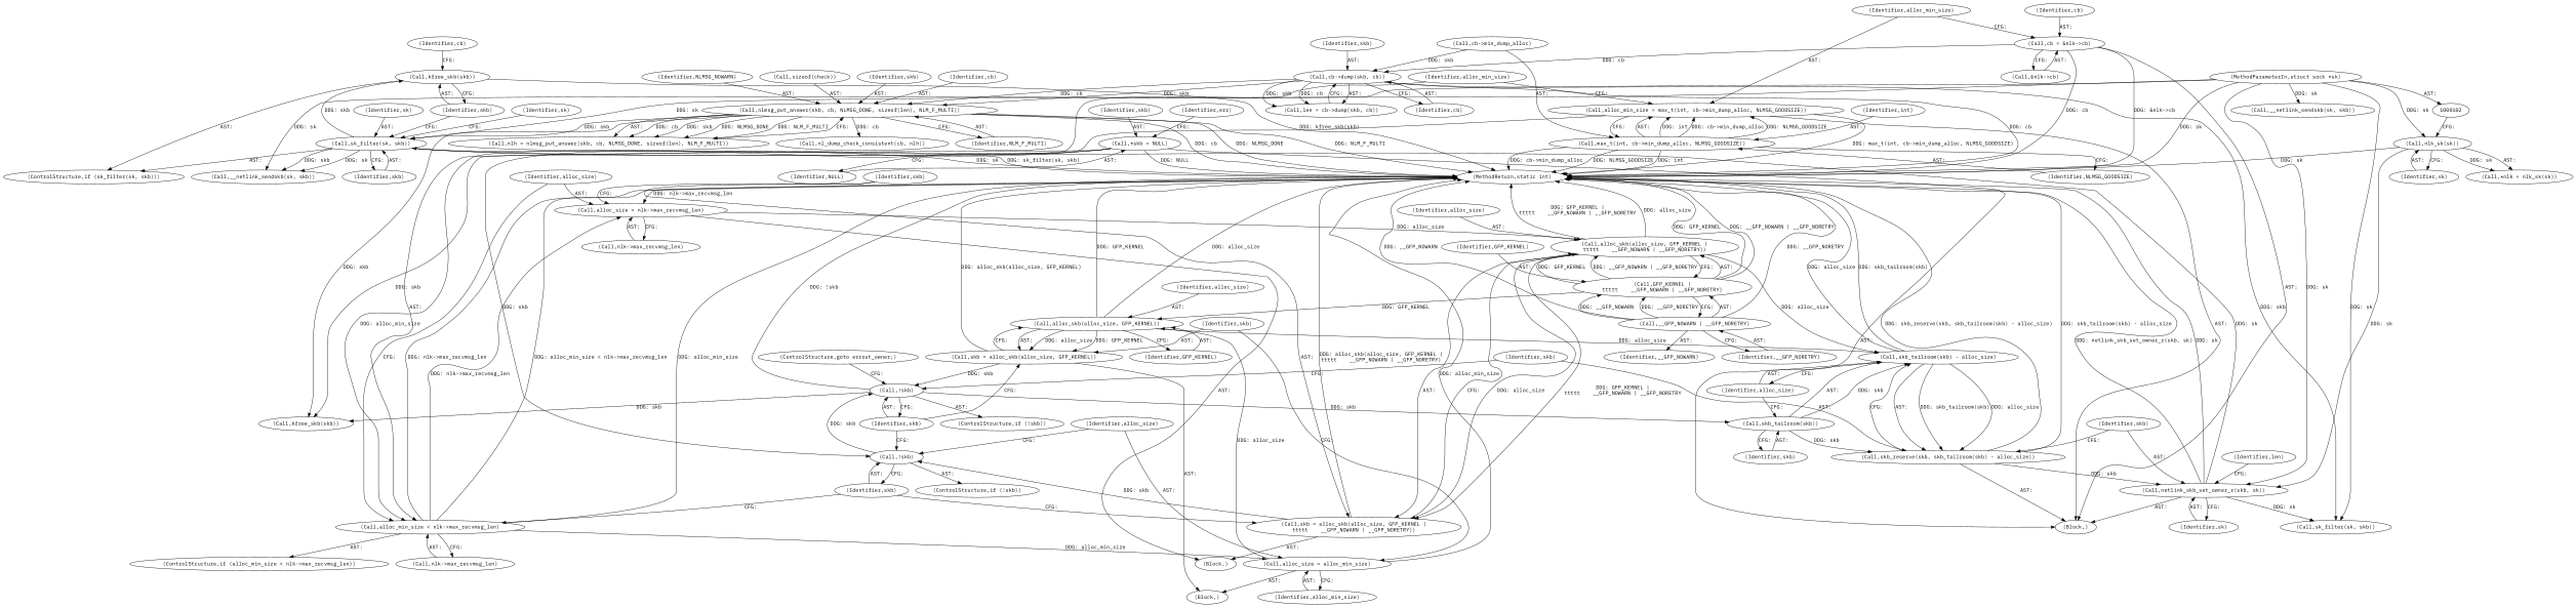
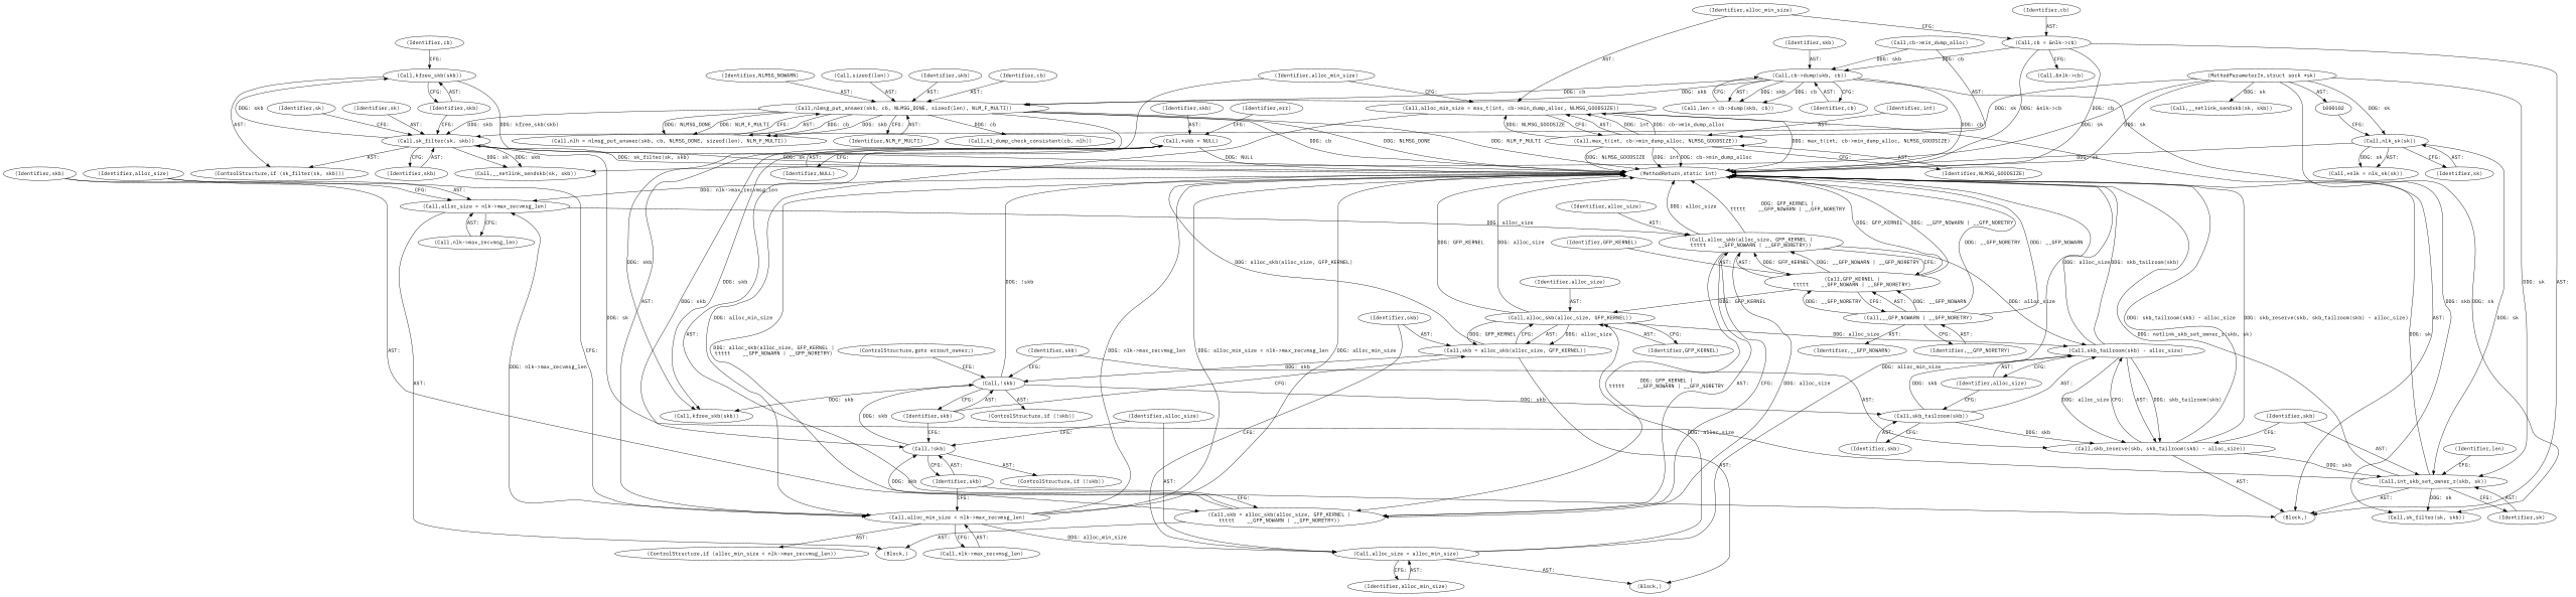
  digraph {
    fontname="IBM Plex Mono"
    node [fontname="IBM Plex Mono"]
    edge [fontname="IBM Plex Mono"]
    n1 [label="(Call,kfree_skb(skb))"]
    n2 [label="(Identifier,skb)"]
    n3 [label="(MethodReturn,static int)"]
    n4 [label="(ControlStructure,if (sk_filter(sk, skb)))"]
    n5 [label="(Call,sk_filter(sk, skb))"]
    n6 [label="(Call,alloc_size = nlk->max_recvmsg_len)"]
    n7 [label="(Identifier,skb)"]
    n8 [label="(Call,__netlink_sendskb(sk, skb))"]
-   n9 [label="(Call,netlink_skb_set_owner_r(skb, sk))"]
+   n9 [label="(Call,int_skb_set_owner_r(skb, sk))"]
    n10 [label="(Block,)"]
    n11 [label="(Call,sk_filter(sk, skb))"]
    n12 [label="(Identifier,sk)"]
    n13 [label="(Call,cb->dump(skb, cb))"]
    n14 [label="(Call,nlmsg_put_answer(skb, cb, NLMSG_DONE, sizeof(len), NLM_F_MULTI))"]
    n15 [label="(Call,len = cb->dump(skb, cb))"]
    n16 [label="(Identifier,cb)"]
    n17 [label="(Call,skb_reserve(skb, skb_tailroom(skb) - alloc_size))"]
    n18 [label="(Call,skb_tailroom(skb) - alloc_size)"]
    n19 [label="(Identifier,alloc_size)"]
    n20 [label="(Call,skb_tailroom(skb))"]
    n21 [label="(Identifier,skb)"]
    n22 [label="(Call,!skb)"]
    n23 [label="(Identifier,skb)"]
    n24 [label="(ControlStructure,if (!skb))"]
    n25 [label="(Call,kfree_skb(skb))"]
    n26 [label="(Call,!skb)"]
    n27 [label="(Call,skb = alloc_skb(alloc_size, GFP_KERNEL))"]
    n28 [label="(Identifier,skb)"]
    n29 [label="(ControlStructure,if (!skb))"]
    n30 [label="(Call,skb = alloc_skb(alloc_size, GFP_KERNEL |\n\t\t\t\t\t    __GFP_NOWARN | __GFP_NORETRY))"]
    n31 [label="(Call,alloc_min_size < nlk->max_recvmsg_len)"]
    n32 [label="(Call,alloc_skb(alloc_size, GFP_KERNEL |\n\t\t\t\t\t    __GFP_NOWARN | __GFP_NORETRY))"]
    n33 [label="(Block,)"]
    n34 [label="(Call,GFP_KERNEL |\n\t\t\t\t\t    __GFP_NOWARN | __GFP_NORETRY)"]
    n35 [label="(Call,__GFP_NOWARN | __GFP_NORETRY)"]
    n36 [label="(Call,alloc_skb(alloc_size, GFP_KERNEL))"]
    n37 [label="(Call,nlk->max_recvmsg_len)"]
    n38 [label="(Call,alloc_size = alloc_min_size)"]
    n39 [label="(ControlStructure,if (alloc_min_size < nlk->max_recvmsg_len))"]
    n40 [label="(Call,nlk->max_recvmsg_len)"]
    n41 [label="(Block,)"]
    n42 [label="(Identifier,alloc_min_size)"]
    n43 [label="(Call,alloc_min_size = max_t(int, cb->min_dump_alloc, NLMSG_GOODSIZE))"]
    n44 [label="(Call,max_t(int, cb->min_dump_alloc, NLMSG_GOODSIZE))"]
    n45 [label="(Identifier,NLMSG_GOODSIZE)"]
    n46 [label="(Identifier,__GFP_NORETRY)"]
    n47 [label="(Identifier,__GFP_NOWARN)"]
    n48 [label="(Identifier,GFP_KERNEL)"]
    n49 [label="(Call,*skb = NULL)"]
    n50 [label="(Identifier,NULL)"]
    n51 [label="(Call,nlk_sk(sk))"]
    n52 [label="(Identifier,sk)"]
    n53 [label="(Call,*nlk = nlk_sk(sk))"]
    n54 [label="(MethodParameterIn,struct sock *sk)"]
    n55 [label="(Call,__netlink_sendskb(sk, skb))"]
    1000102
    n57 [label="(Call,nlh = nlmsg_put_answer(skb, cb, NLMSG_DONE, sizeof(len), NLM_F_MULTI))"]
    n58 [label="(Identifier,NLM_F_MULTI)"]
    n59 [label="(Call,nl_dump_check_consistent(cb, nlh))"]
    n60 [label="(Call,cb = &nlk->cb)"]
    n61 [label="(Call,&nlk->cb)"]
-   n62 [label="(Call,sizeof(check))"]
+   n62 [label="(Call,sizeof(len))"]
    n63 [label="(Identifier,err)"]
    n64 [label="(Identifier,alloc_size)"]
    n65 [label="(Identifier,alloc_size)"]
    n66 [label="(Call,cb->min_dump_alloc)"]
    n67 [label="(Identifier,alloc_min_size)"]
    n68 [label="(Identifier,GFP_KERNEL)"]
    n69 [label="(Identifier,len)"]
    n70 [label="(Identifier,skb)"]
    n71 [label="(Identifier,alloc_size)"]
    n72 [label="(ControlStructure,goto errout_owner;)"]
    n73 [label="(Identifier,skb)"]
    n74 [label="(Identifier,int)"]
    n75 [label="(Identifier,sk)"]
    n76 [label="(Identifier,skb)"]
    n77 [label="(Identifier,skb)"]
    n78 [label="(Identifier,cb)"]
    n79 [label="(Identifier,cb)"]
    n80 [label="(Identifier,skb)"]
    n81 [label="(Identifier,skb)"]
    n82 [label="(Identifier,NLMSG_NOWARN)"]
    n83 [label="(Identifier,alloc_min_size)"]
    n84 [label="(Identifier,skb)"]
    n85 [label="(Identifier,alloc_size)"]
    n86 [label="(Identifier,sk)"]
    n87 [label="(Identifier,cb)"]
    n1 -> n2 [label="CFG: "]
    n1 -> n3 [label="DDG: kfree_skb(skb)"]
    n1 -> n4 [label="AST: "]
    n2 -> n1 [label="AST: "]
    n2 -> n5 [label="CFG: "]
    n3 -> n6 [label="DDG: nlk->max_recvmsg_len"]
    n5 -> n1 [label="DDG: skb"]
    n5 -> n3 [label="DDG: sk"]
    n5 -> n3 [label="DDG: sk_filter(sk, skb)"]
    n5 -> n4 [label="AST: "]
    n5 -> n7 [label="CFG: "]
    n5 -> n8 [label="DDG: sk"]
    n5 -> n8 [label="DDG: skb"]
    n6 -> n32 [label="DDG: alloc_size"]
    n6 -> n33 [label="AST: "]
    n6 -> n37 [label="CFG: "]
    n7 -> n5 [label="AST: "]
    n9 -> n3 [label="DDG: sk"]
    n9 -> n3 [label="DDG: netlink_skb_set_owner_r(skb, sk)"]
    n9 -> n5 [label="DDG: sk"]
    n9 -> n10 [label="AST: "]
    n9 -> n11 [label="DDG: sk"]
    n9 -> n12 [label="CFG: "]
    n12 -> n9 [label="AST: "]
    n13 -> n3 [label="DDG: cb"]
    n13 -> n11 [label="DDG: skb"]
    n13 -> n14 [label="DDG: skb"]
    n13 -> n14 [label="DDG: cb"]
    n13 -> n15 [label="AST: "]
    n13 -> n15 [label="DDG: skb"]
    n13 -> n15 [label="DDG: cb"]
    n13 -> n16 [label="CFG: "]
    n14 -> n3 [label="DDG: NLMSG_DONE"]
    n14 -> n3 [label="DDG: NLM_F_MULTI"]
    n14 -> n3 [label="DDG: cb"]
    n14 -> n5 [label="DDG: skb"]
    n14 -> n25 [label="DDG: skb"]
    n14 -> n57 [label="AST: "]
    n14 -> n57 [label="DDG: cb"]
    n14 -> n57 [label="DDG: skb"]
    n14 -> n57 [label="DDG: NLMSG_DONE"]
    n14 -> n57 [label="DDG: NLM_F_MULTI"]
    n14 -> n58 [label="CFG: "]
    n14 -> n59 [label="DDG: cb"]
    n15 -> n13 [label="CFG: "]
    n16 -> n13 [label="AST: "]
    n17 -> n3 [label="DDG: skb_tailroom(skb) - alloc_size"]
    n17 -> n3 [label="DDG: skb_reserve(skb, skb_tailroom(skb) - alloc_size)"]
    n17 -> n9 [label="DDG: skb"]
    n17 -> n10 [label="AST: "]
    n17 -> n18 [label="CFG: "]
    n18 -> n3 [label="DDG: alloc_size"]
    n18 -> n3 [label="DDG: skb_tailroom(skb)"]
    n18 -> n17 [label="AST: "]
    n18 -> n17 [label="DDG: skb_tailroom(skb)"]
    n18 -> n17 [label="DDG: alloc_size"]
    n18 -> n19 [label="CFG: "]
    n19 -> n18 [label="AST: "]
    n19 -> n20 [label="CFG: "]
    n20 -> n17 [label="DDG: skb"]
    n20 -> n18 [label="AST: "]
    n20 -> n18 [label="DDG: skb"]
    n20 -> n21 [label="CFG: "]
    n21 -> n20 [label="AST: "]
    n22 -> n3 [label="DDG: !skb"]
    n22 -> n20 [label="DDG: skb"]
    n22 -> n23 [label="CFG: "]
    n22 -> n24 [label="AST: "]
    n22 -> n25 [label="DDG: skb"]
    n23 -> n22 [label="AST: "]
    n23 -> n26 [label="CFG: "]
    n23 -> n27 [label="CFG: "]
    n26 -> n22 [label="DDG: skb"]
    n26 -> n28 [label="CFG: "]
    n26 -> n29 [label="AST: "]
    n27 -> n3 [label="DDG: alloc_skb(alloc_size, GFP_KERNEL)"]
    n27 -> n22 [label="DDG: skb"]
    n27 -> n36 [label="CFG: "]
    n27 -> n41 [label="AST: "]
    n28 -> n26 [label="AST: "]
    n28 -> n30 [label="CFG: "]
    n28 -> n31 [label="CFG: "]
    n30 -> n3 [label="DDG: alloc_skb(alloc_size, GFP_KERNEL |\n\t\t\t\t\t    __GFP_NOWARN | __GFP_NORETRY)"]
    n30 -> n26 [label="DDG: skb"]
    n30 -> n32 [label="CFG: "]
    n30 -> n33 [label="AST: "]
    n31 -> n3 [label="DDG: nlk->max_recvmsg_len"]
    n31 -> n3 [label="DDG: alloc_min_size < nlk->max_recvmsg_len"]
    n31 -> n3 [label="DDG: alloc_min_size"]
    n31 -> n6 [label="DDG: nlk->max_recvmsg_len"]
    n31 -> n38 [label="DDG: alloc_min_size"]
    n31 -> n39 [label="AST: "]
    n31 -> n40 [label="CFG: "]
    n32 -> n3 [label="DDG: GFP_KERNEL |\n\t\t\t\t\t    __GFP_NOWARN | __GFP_NORETRY"]
    n32 -> n3 [label="DDG: alloc_size"]
    n32 -> n18 [label="DDG: alloc_size"]
    n32 -> n30 [label="AST: "]
    n32 -> n30 [label="DDG: alloc_size"]
    n32 -> n30 [label="DDG: GFP_KERNEL |\n\t\t\t\t\t    __GFP_NOWARN | __GFP_NORETRY"]
    n32 -> n34 [label="CFG: "]
    n34 -> n3 [label="DDG: GFP_KERNEL"]
    n34 -> n3 [label="DDG: __GFP_NOWARN | __GFP_NORETRY"]
    n34 -> n32 [label="AST: "]
    n34 -> n32 [label="DDG: GFP_KERNEL"]
    n34 -> n32 [label="DDG: __GFP_NOWARN | __GFP_NORETRY"]
    n34 -> n35 [label="CFG: "]
    n34 -> n36 [label="DDG: GFP_KERNEL"]
    n35 -> n3 [label="DDG: __GFP_NORETRY"]
    n35 -> n3 [label="DDG: __GFP_NOWARN"]
    n35 -> n34 [label="AST: "]
    n35 -> n34 [label="DDG: __GFP_NOWARN"]
    n35 -> n34 [label="DDG: __GFP_NORETRY"]
    n35 -> n46 [label="CFG: "]
    n35 -> n47 [label="AST: "]
    n36 -> n3 [label="DDG: GFP_KERNEL"]
    n36 -> n3 [label="DDG: alloc_size"]
    n36 -> n18 [label="DDG: alloc_size"]
    n36 -> n27 [label="AST: "]
    n36 -> n27 [label="DDG: alloc_size"]
    n36 -> n27 [label="DDG: GFP_KERNEL"]
    n36 -> n48 [label="CFG: "]
    n37 -> n6 [label="AST: "]
    n38 -> n3 [label="DDG: alloc_min_size"]
    n38 -> n36 [label="DDG: alloc_size"]
    n38 -> n41 [label="AST: "]
    n38 -> n42 [label="CFG: "]
    n40 -> n31 [label="AST: "]
    n42 -> n38 [label="AST: "]
    n43 -> n3 [label="DDG: max_t(int, cb->min_dump_alloc, NLMSG_GOODSIZE)"]
    n43 -> n10 [label="AST: "]
    n43 -> n31 [label="DDG: alloc_min_size"]
    n43 -> n44 [label="CFG: "]
    n44 -> n3 [label="DDG: NLMSG_GOODSIZE"]
    n44 -> n3 [label="DDG: int"]
    n44 -> n3 [label="DDG: cb->min_dump_alloc"]
    n44 -> n43 [label="AST: "]
    n44 -> n43 [label="DDG: int"]
    n44 -> n43 [label="DDG: cb->min_dump_alloc"]
    n44 -> n43 [label="DDG: NLMSG_GOODSIZE"]
    n44 -> n45 [label="CFG: "]
    n45 -> n44 [label="AST: "]
    n46 -> n35 [label="AST: "]
    n48 -> n36 [label="AST: "]
    n49 -> n3 [label="DDG: NULL"]
    n49 -> n10 [label="AST: "]
    n49 -> n25 [label="DDG: skb"]
    n49 -> n26 [label="DDG: skb"]
    n49 -> n50 [label="CFG: "]
    n50 -> n49 [label="AST: "]
    n51 -> n3 [label="DDG: sk"]
    n51 -> n9 [label="DDG: sk"]
    n51 -> n52 [label="CFG: "]
    n51 -> n53 [label="AST: "]
    n51 -> n53 [label="DDG: sk"]
    n52 -> n51 [label="AST: "]
    n54 -> n3 [label="DDG: sk"]
    n54 -> n5 [label="DDG: sk"]
    n54 -> n8 [label="DDG: sk"]
    n54 -> n9 [label="DDG: sk"]
    n54 -> n11 [label="DDG: sk"]
    n54 -> n51 [label="DDG: sk"]
    n54 -> n55 [label="DDG: sk"]
    n54 -> 1000102 [label="AST: "]
    1000102 -> n51 [label="CFG: "]
    n57 -> n14 [label="CFG: "]
    n58 -> n14 [label="AST: "]
    n60 -> n3 [label="DDG: cb"]
    n60 -> n3 [label="DDG: &nlk->cb"]
    n60 -> n10 [label="AST: "]
    n60 -> n13 [label="DDG: cb"]
    n60 -> n61 [label="CFG: "]
-   n61 -> n60 [label="AST: "]
    n62 -> n14 [label="AST: "]
    n63 -> n49 [label="CFG: "]
    n64 -> n32 [label="AST: "]
    n65 -> n26 [label="CFG: "]
    n65 -> n38 [label="AST: "]
    n66 -> n13 [label="DDG: skb"]
    n66 -> n44 [label="AST: "]
    n67 -> n43 [label="AST: "]
    n67 -> n60 [label="CFG: "]
    n68 -> n34 [label="AST: "]
    n69 -> n9 [label="CFG: "]
    n70 -> n6 [label="CFG: "]
    n70 -> n30 [label="AST: "]
    n71 -> n6 [label="AST: "]
    n71 -> n31 [label="CFG: "]
    n72 -> n22 [label="CFG: "]
    n73 -> n9 [label="AST: "]
    n73 -> n17 [label="CFG: "]
    n74 -> n44 [label="AST: "]
    n75 -> n5 [label="CFG: "]
    n76 -> n14 [label="AST: "]
    n77 -> n49 [label="AST: "]
    n78 -> n1 [label="CFG: "]
    n79 -> n14 [label="AST: "]
    n80 -> n13 [label="AST: "]
    n81 -> n17 [label="AST: "]
    n81 -> n22 [label="CFG: "]
    n82 -> n14 [label="AST: "]
    n83 -> n31 [label="AST: "]
    n83 -> n43 [label="CFG: "]
    n84 -> n27 [label="AST: "]
    n84 -> n38 [label="CFG: "]
    n85 -> n36 [label="AST: "]
    n86 -> n5 [label="AST: "]
    n87 -> n60 [label="AST: "]
  }
